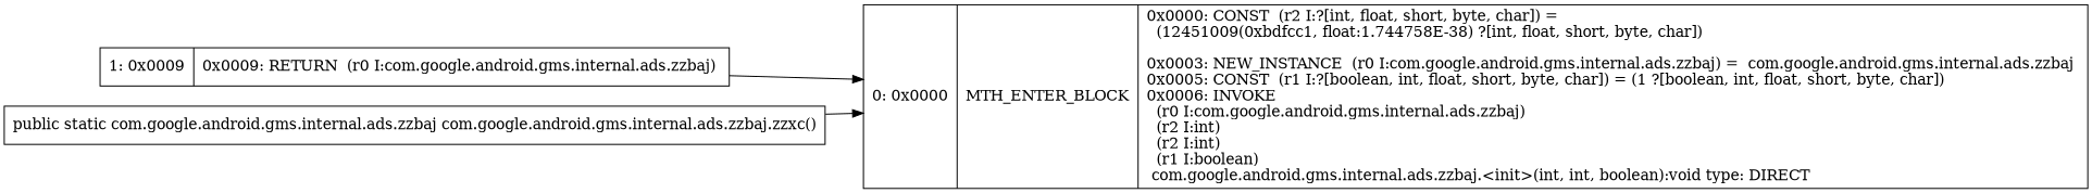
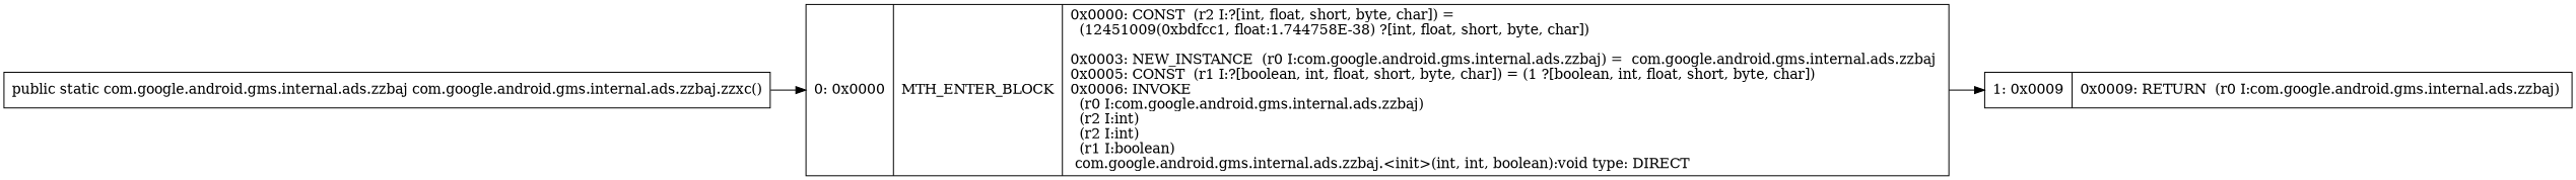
  digraph {
    rankdir=LR
    node [shape=record]
    n1 [label="{0\:\ 0x0000|MTH_ENTER_BLOCK\l|0x0000: CONST  (r2 I:?[int, float, short, byte, char]) = \l  (12451009(0xbdfcc1, float:1.744758E\-38) ?[int, float, short, byte, char])\l \l0x0003: NEW_INSTANCE  (r0 I:com.google.android.gms.internal.ads.zzbaj) =  com.google.android.gms.internal.ads.zzbaj \l0x0005: CONST  (r1 I:?[boolean, int, float, short, byte, char]) = (1 ?[boolean, int, float, short, byte, char]) \l0x0006: INVOKE  \l  (r0 I:com.google.android.gms.internal.ads.zzbaj)\l  (r2 I:int)\l  (r2 I:int)\l  (r1 I:boolean)\l com.google.android.gms.internal.ads.zzbaj.\<init\>(int, int, boolean):void type: DIRECT \l}"]
    n2 [label="{1\:\ 0x0009|0x0009: RETURN  (r0 I:com.google.android.gms.internal.ads.zzbaj) \l}"]
    n3 [label="{public static com.google.android.gms.internal.ads.zzbaj com.google.android.gms.internal.ads.zzbaj.zzxc() }"]
-   n2 -> n1
+   n1 -> n2
    n3 -> n1
  }
